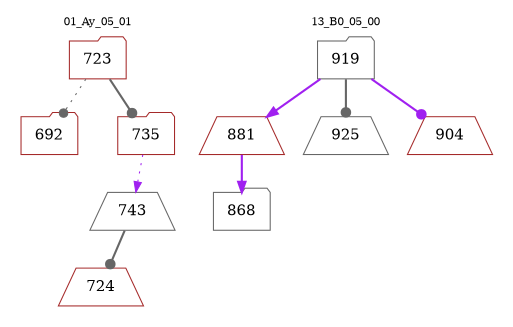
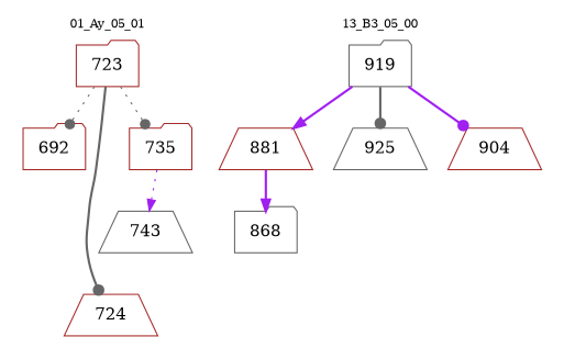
  digraph {
    fontname="DejaVu Serif"
    node [color=brown fontname="DejaVu Serif" shape=folder]
    edge [arrowhead=dot color=gray40 fontname="DejaVu Serif" style=bold]
    n1 [label=723]
    n2 [label=692]
    n3 [label=724 shape=trapezium]
    n4 [label=735]
    n5 [color=gray40 label=743 shape=trapezium]
    n6 [color=gray40 label=919]
    n7 [label=881 shape=trapezium]
    n8 [color=gray40 label=925 shape=trapezium]
    n9 [label=904 shape=trapezium]
    n10 [color=gray40 label=868]
    subgraph cluster_1 {
      color=white
      fontsize=10
      label="01_Ay_05_01"
      n1
      n2
      n3
      n4
      n5
    }
    subgraph cluster_2 {
      color=white
      fontsize=10
-     label="13_B0_05_00"
+     label="13_B3_05_00"
      n6
      n7
      n8
      n9
      n10
    }
    n1 -> n2 [style=dotted]
-   n5 -> n3
-   n1 -> n4
+   n1 -> n3
+   n1 -> n4 [style=dotted]
    n4 -> n5 [arrowhead=normal color=purple style=dotted]
    n6 -> n7 [arrowhead=normal color=purple]
    n6 -> n8
    n6 -> n9 [color=purple]
    n7 -> n10 [arrowhead=normal color=purple]
  }
